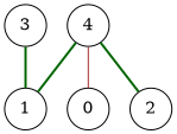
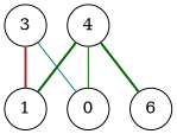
  graph {
    node [shape=circle]
    edge [color=brown style=bold]
    3
    0
    1
    4
-   2
-   3 -- 1 [color=darkgreen]
-   4 -- 0 [style=solid]
+   2 [label=6]
+   3 -- 0 [color=teal style=solid]
+   3 -- 1
+   4 -- 0 [color=darkgreen style=solid]
    4 -- 1 [color=darkgreen]
    4 -- 2 [color=darkgreen]
  }
